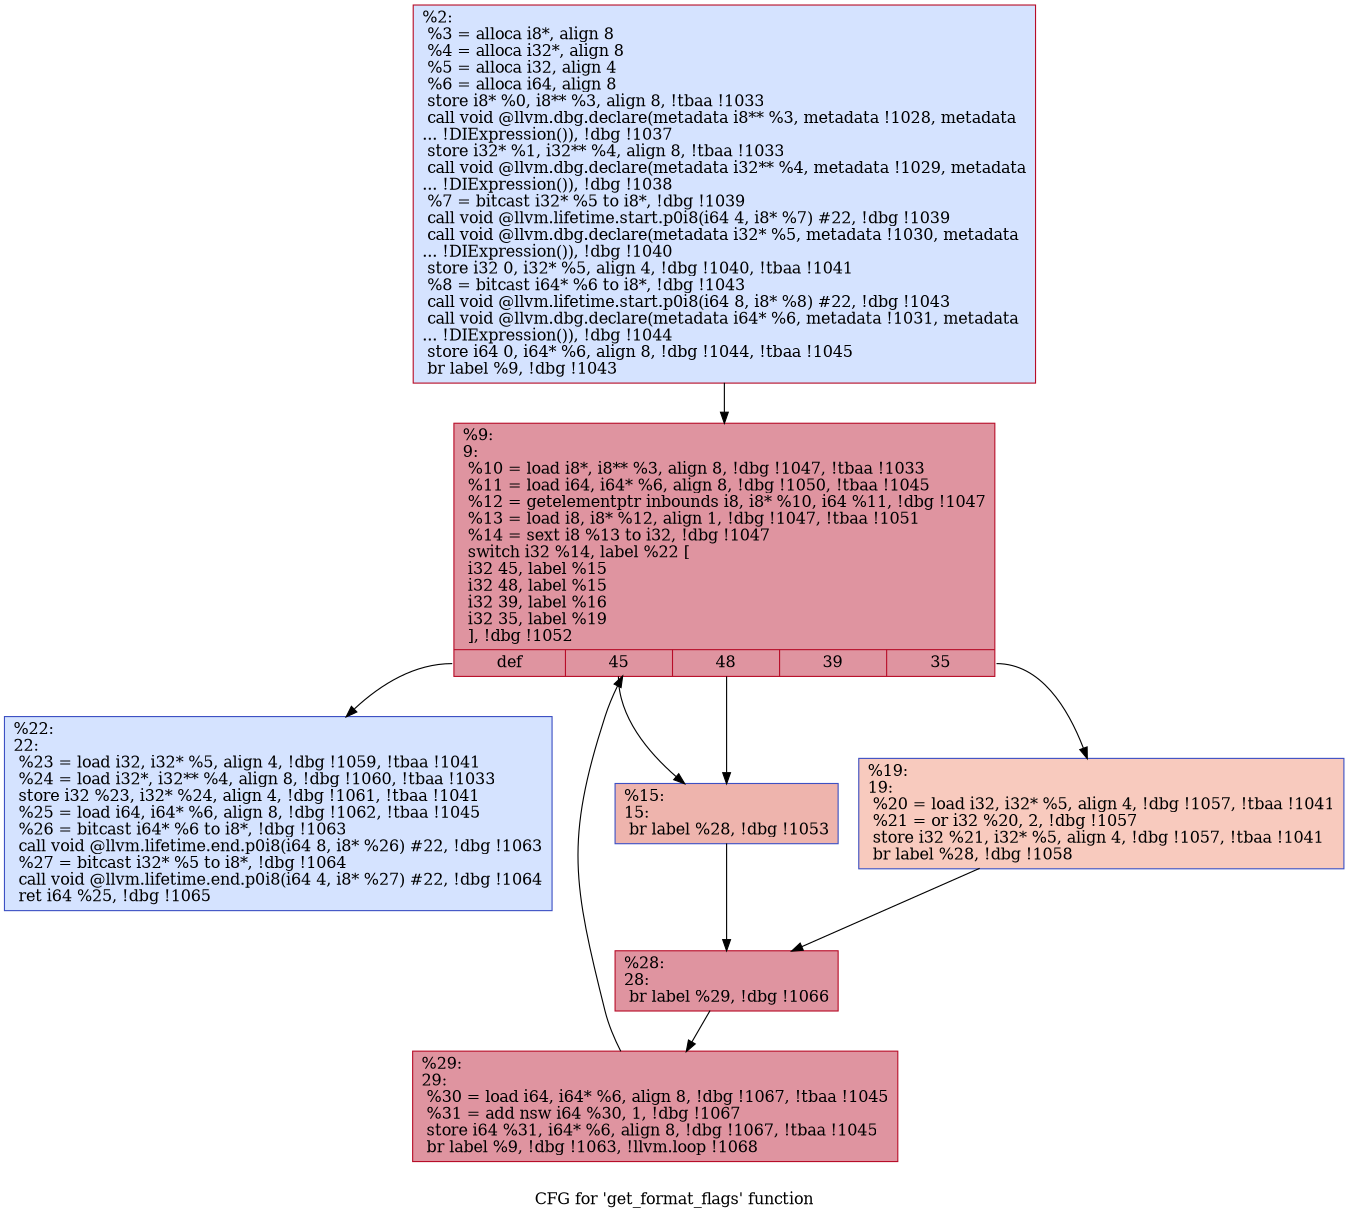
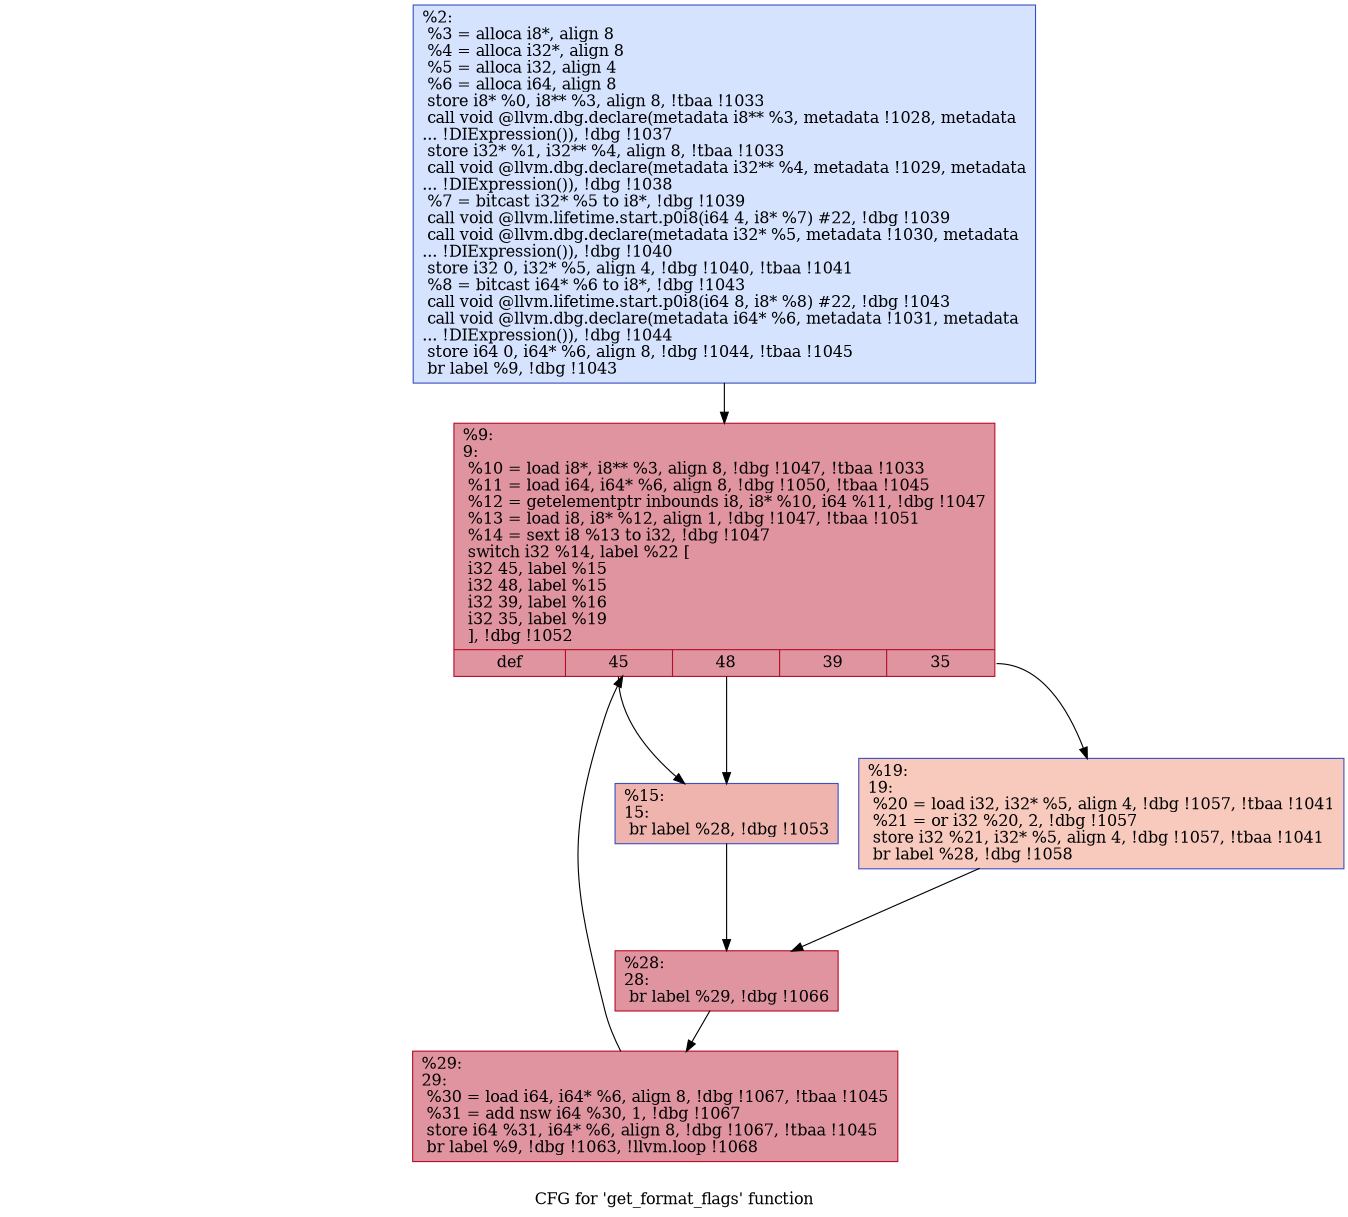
  digraph {
    label="CFG for 'get_format_flags' function"
    node [color="#3d50c3ff" fillcolor="#b70d2870" shape=record style=filled]
-   n1 [color="#b70d28ff" fillcolor="#a1c0ff70" label="{%2:\l  %3 = alloca i8*, align 8\l  %4 = alloca i32*, align 8\l  %5 = alloca i32, align 4\l  %6 = alloca i64, align 8\l  store i8* %0, i8** %3, align 8, !tbaa !1033\l  call void @llvm.dbg.declare(metadata i8** %3, metadata !1028, metadata\l... !DIExpression()), !dbg !1037\l  store i32* %1, i32** %4, align 8, !tbaa !1033\l  call void @llvm.dbg.declare(metadata i32** %4, metadata !1029, metadata\l... !DIExpression()), !dbg !1038\l  %7 = bitcast i32* %5 to i8*, !dbg !1039\l  call void @llvm.lifetime.start.p0i8(i64 4, i8* %7) #22, !dbg !1039\l  call void @llvm.dbg.declare(metadata i32* %5, metadata !1030, metadata\l... !DIExpression()), !dbg !1040\l  store i32 0, i32* %5, align 4, !dbg !1040, !tbaa !1041\l  %8 = bitcast i64* %6 to i8*, !dbg !1043\l  call void @llvm.lifetime.start.p0i8(i64 8, i8* %8) #22, !dbg !1043\l  call void @llvm.dbg.declare(metadata i64* %6, metadata !1031, metadata\l... !DIExpression()), !dbg !1044\l  store i64 0, i64* %6, align 8, !dbg !1044, !tbaa !1045\l  br label %9, !dbg !1043\l}"]
+   n1 [fillcolor="#a1c0ff70" label="{%2:\l  %3 = alloca i8*, align 8\l  %4 = alloca i32*, align 8\l  %5 = alloca i32, align 4\l  %6 = alloca i64, align 8\l  store i8* %0, i8** %3, align 8, !tbaa !1033\l  call void @llvm.dbg.declare(metadata i8** %3, metadata !1028, metadata\l... !DIExpression()), !dbg !1037\l  store i32* %1, i32** %4, align 8, !tbaa !1033\l  call void @llvm.dbg.declare(metadata i32** %4, metadata !1029, metadata\l... !DIExpression()), !dbg !1038\l  %7 = bitcast i32* %5 to i8*, !dbg !1039\l  call void @llvm.lifetime.start.p0i8(i64 4, i8* %7) #22, !dbg !1039\l  call void @llvm.dbg.declare(metadata i32* %5, metadata !1030, metadata\l... !DIExpression()), !dbg !1040\l  store i32 0, i32* %5, align 4, !dbg !1040, !tbaa !1041\l  %8 = bitcast i64* %6 to i8*, !dbg !1043\l  call void @llvm.lifetime.start.p0i8(i64 8, i8* %8) #22, !dbg !1043\l  call void @llvm.dbg.declare(metadata i64* %6, metadata !1031, metadata\l... !DIExpression()), !dbg !1044\l  store i64 0, i64* %6, align 8, !dbg !1044, !tbaa !1045\l  br label %9, !dbg !1043\l}"]
    n2 [color="#b70d28ff" label="{%9:\l9:                                                \l  %10 = load i8*, i8** %3, align 8, !dbg !1047, !tbaa !1033\l  %11 = load i64, i64* %6, align 8, !dbg !1050, !tbaa !1045\l  %12 = getelementptr inbounds i8, i8* %10, i64 %11, !dbg !1047\l  %13 = load i8, i8* %12, align 1, !dbg !1047, !tbaa !1051\l  %14 = sext i8 %13 to i32, !dbg !1047\l  switch i32 %14, label %22 [\l    i32 45, label %15\l    i32 48, label %15\l    i32 39, label %16\l    i32 35, label %19\l  ], !dbg !1052\l|{<s0>def|<s1>45|<s2>48|<s3>39|<s4>35}}"]
-   n3 [fillcolor="#a1c0ff70" label="{%22:\l22:                                               \l  %23 = load i32, i32* %5, align 4, !dbg !1059, !tbaa !1041\l  %24 = load i32*, i32** %4, align 8, !dbg !1060, !tbaa !1033\l  store i32 %23, i32* %24, align 4, !dbg !1061, !tbaa !1041\l  %25 = load i64, i64* %6, align 8, !dbg !1062, !tbaa !1045\l  %26 = bitcast i64* %6 to i8*, !dbg !1063\l  call void @llvm.lifetime.end.p0i8(i64 8, i8* %26) #22, !dbg !1063\l  %27 = bitcast i32* %5 to i8*, !dbg !1064\l  call void @llvm.lifetime.end.p0i8(i64 4, i8* %27) #22, !dbg !1064\l  ret i64 %25, !dbg !1065\l}"]
    n4 [fillcolor="#d8564670" label="{%15:\l15:                                               \l  br label %28, !dbg !1053\l}"]
    n5 [fillcolor="#ef886b70" label="{%19:\l19:                                               \l  %20 = load i32, i32* %5, align 4, !dbg !1057, !tbaa !1041\l  %21 = or i32 %20, 2, !dbg !1057\l  store i32 %21, i32* %5, align 4, !dbg !1057, !tbaa !1041\l  br label %28, !dbg !1058\l}"]
    n6 [color="#b70d28ff" label="{%28:\l28:                                               \l  br label %29, !dbg !1066\l}"]
    n7 [color="#b70d28ff" label="{%29:\l29:                                               \l  %30 = load i64, i64* %6, align 8, !dbg !1067, !tbaa !1045\l  %31 = add nsw i64 %30, 1, !dbg !1067\l  store i64 %31, i64* %6, align 8, !dbg !1067, !tbaa !1045\l  br label %9, !dbg !1063, !llvm.loop !1068\l}"]
    n1 -> n2
-   n2 -> n3 [tailport=s0]
    n2 -> n4 [tailport=s1]
    n2 -> n4 [tailport=s2]
    n2 -> n5 [tailport=s4]
    n4 -> n6
    n5 -> n6
    n6 -> n7
    n7 -> n2
  }
